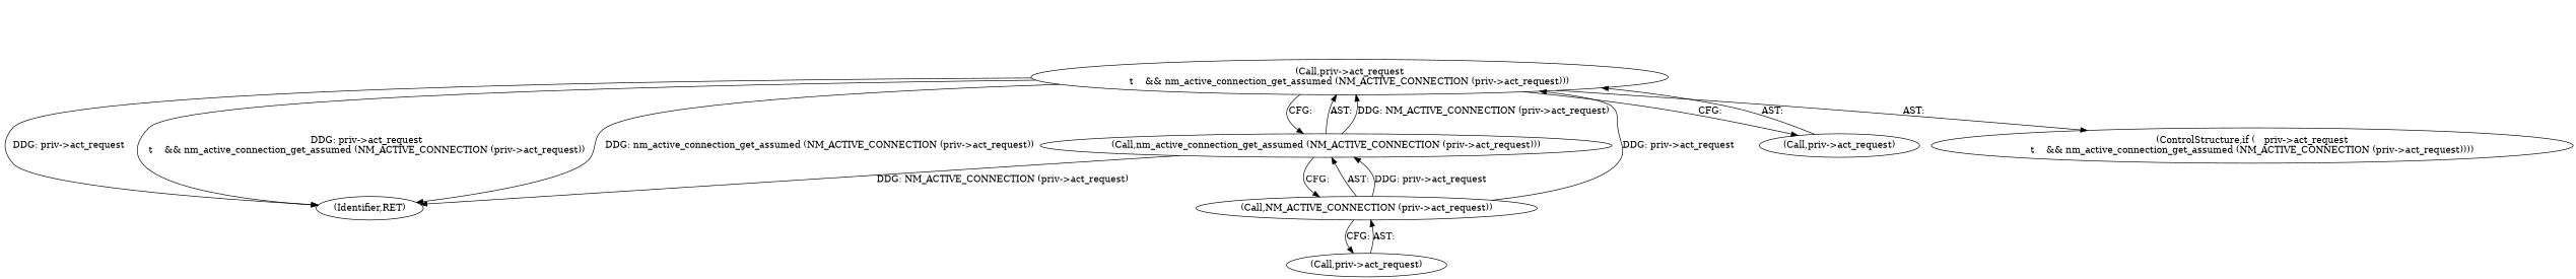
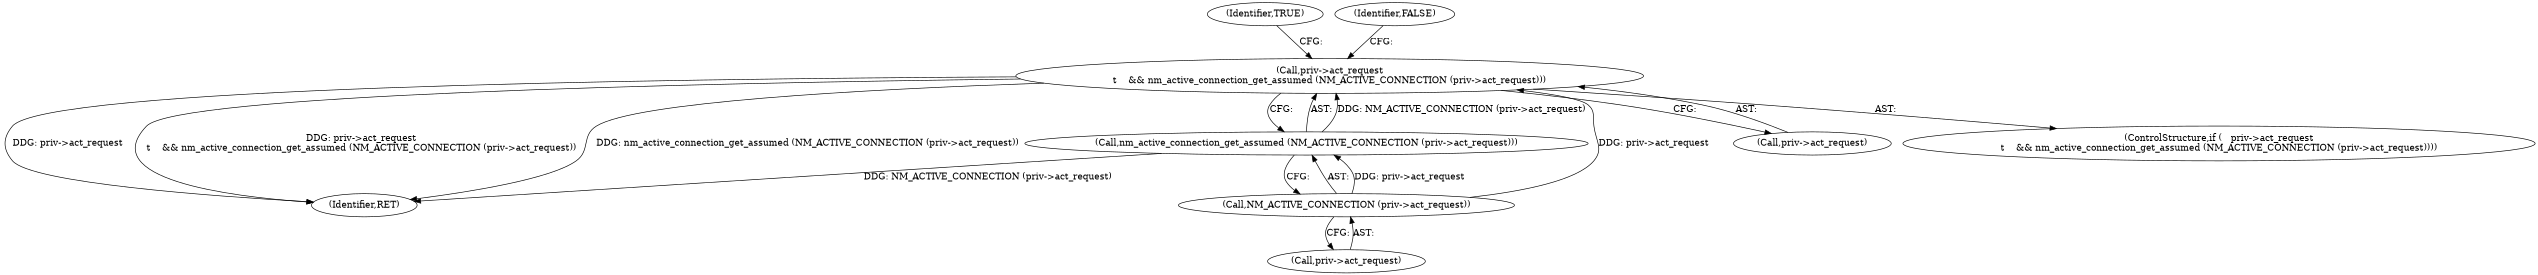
  digraph {
    n1 [label="(Call,priv->act_request\n\t    && nm_active_connection_get_assumed (NM_ACTIVE_CONNECTION (priv->act_request)))"]
    n2 [label="(Call,nm_active_connection_get_assumed (NM_ACTIVE_CONNECTION (priv->act_request)))"]
    n3 [label="(Call,priv->act_request)"]
    n4 [label="(Identifier,RET)"]
    n5 [label="(ControlStructure,if (   priv->act_request\n\t    && nm_active_connection_get_assumed (NM_ACTIVE_CONNECTION (priv->act_request))))"]
    n6 [label="(Call,NM_ACTIVE_CONNECTION (priv->act_request))"]
    n7 [label="(Call,priv->act_request)"]
+   n8 [label="(Identifier,TRUE)"]
+   n9 [label="(Identifier,FALSE)"]
    n1 -> n2 [label="CFG: "]
    n1 -> n3 [label="CFG: "]
    n1 -> n4 [label="DDG: priv->act_request"]
    n1 -> n4 [label="DDG: priv->act_request\n\t    && nm_active_connection_get_assumed (NM_ACTIVE_CONNECTION (priv->act_request))"]
    n1 -> n4 [label="DDG: nm_active_connection_get_assumed (NM_ACTIVE_CONNECTION (priv->act_request))"]
    n1 -> n5 [label="AST: "]
    n2 -> n1 [label="AST: "]
    n2 -> n1 [label="DDG: NM_ACTIVE_CONNECTION (priv->act_request)"]
    n2 -> n4 [label="DDG: NM_ACTIVE_CONNECTION (priv->act_request)"]
    n2 -> n6 [label="CFG: "]
    n3 -> n1 [label="AST: "]
    n6 -> n1 [label="DDG: priv->act_request"]
    n6 -> n2 [label="AST: "]
    n6 -> n2 [label="DDG: priv->act_request"]
    n6 -> n7 [label="CFG: "]
    n7 -> n6 [label="AST: "]
+   n8 -> n1 [label="CFG: "]
+   n9 -> n1 [label="CFG: "]
  }
